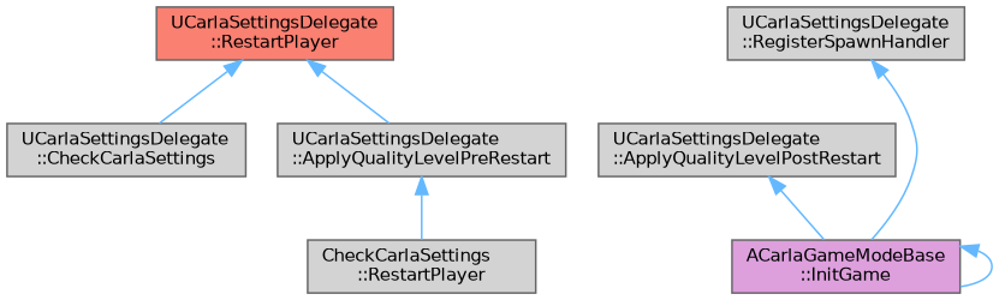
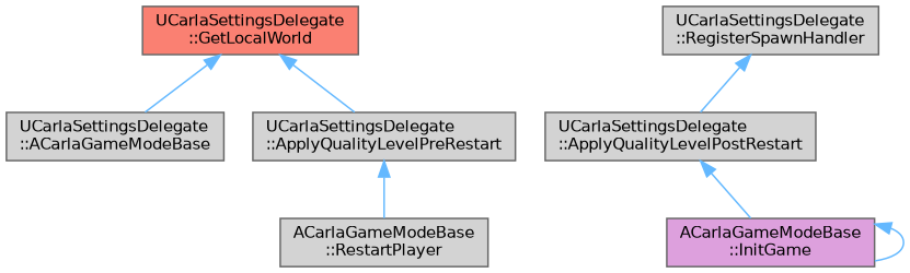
  digraph {
    rankdir=TB
    node [color=grey40 fillcolor=lightgrey fontname=Helvetica fontsize=10 shape=box style=filled]
    edge [color=steelblue1 dir=back fontname=Helvetica fontsize=10 labelfontname=Helvetica labelfontsize=10 style=solid]
-   n1 [color=gray40 fillcolor=salmon fontcolor=black height=0.2 label="UCarlaSettingsDelegate\l::RestartPlayer" width=0.4]
-   n2 [height=0.2 label="UCarlaSettingsDelegate\l::CheckCarlaSettings" width=0.4]
+   n1 [color=gray40 fillcolor=salmon fontcolor=black height=0.2 label="UCarlaSettingsDelegate\l::GetLocalWorld" width=0.4]
+   n2 [height=0.2 label="UCarlaSettingsDelegate\l::ACarlaGameModeBase" width=0.4]
    n3 [height=0.2 label="UCarlaSettingsDelegate\l::ApplyQualityLevelPreRestart" width=0.4]
    n4 [height=0.2 label="UCarlaSettingsDelegate\l::ApplyQualityLevelPostRestart" width=0.4]
    n5 [fillcolor=plum height=0.2 label="ACarlaGameModeBase\l::InitGame" width=0.4]
-   n6 [height=0.2 label="CheckCarlaSettings\l::RestartPlayer" width=0.4]
+   n6 [height=0.2 label="ACarlaGameModeBase\l::RestartPlayer" width=0.4]
    n7 [height=0.2 label="UCarlaSettingsDelegate\l::RegisterSpawnHandler" width=0.4]
    n1 -> n2
    n1 -> n3
    n3 -> n6
    n4 -> n5
    n5 -> n5
-   n7 -> n5
+   n7 -> n4
  }
